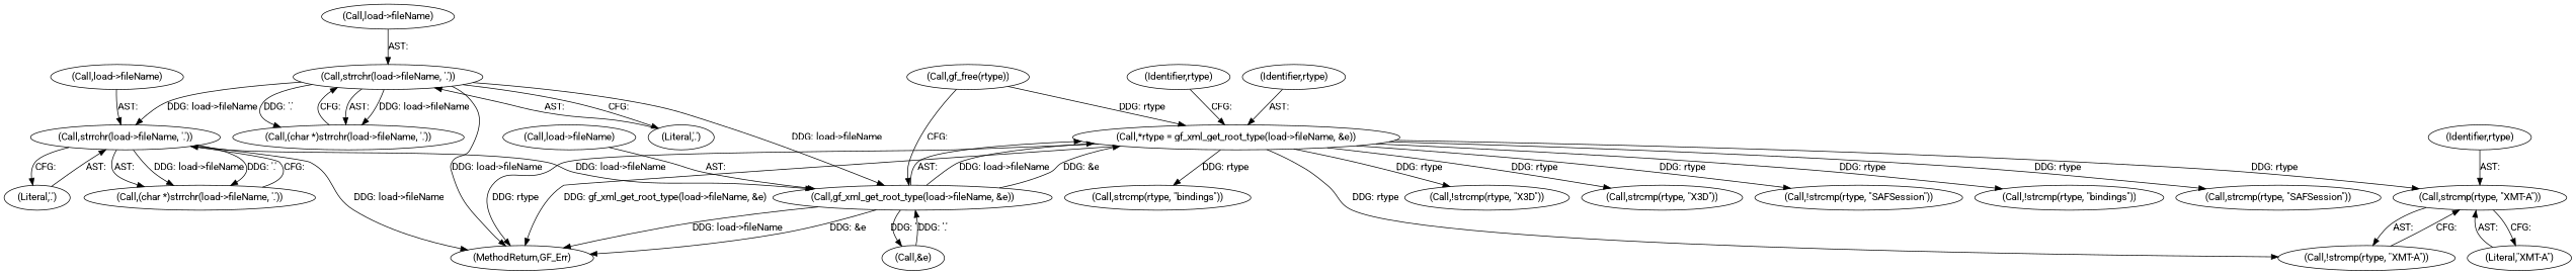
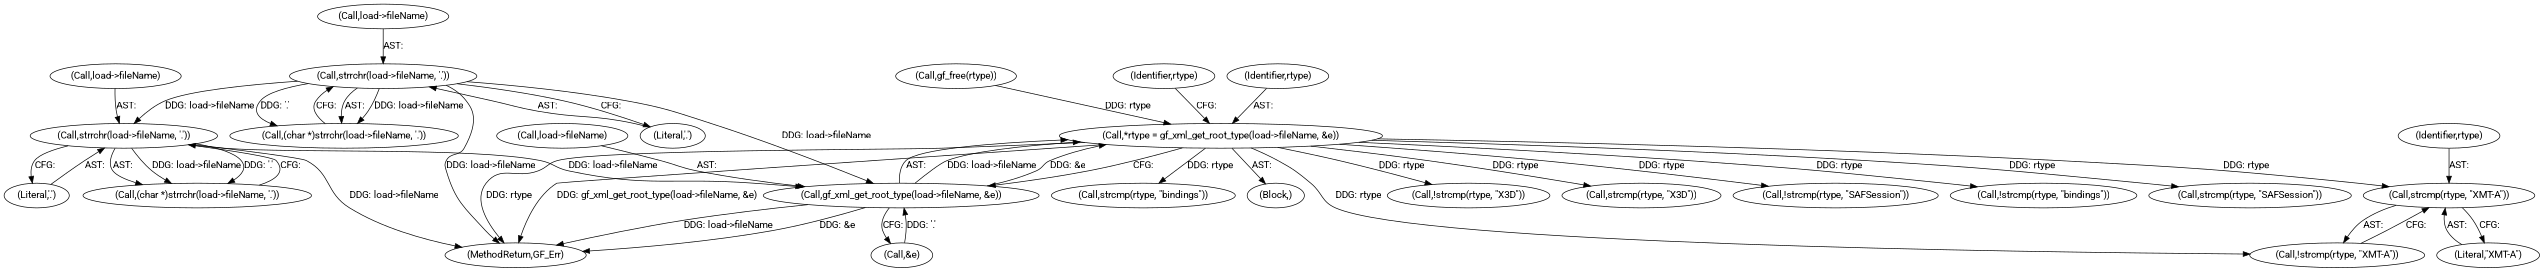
  digraph {
    fontname=Roboto
    node [fontname=Roboto]
    edge [fontname=Roboto]
    n1 [label="(Call,strcmp(rtype, \"XMT-A\"))"]
    n2 [label="(Call,!strcmp(rtype, \"XMT-A\"))"]
    n3 [label="(Literal,\"XMT-A\")"]
    n4 [label="(Call,*rtype = gf_xml_get_root_type(load->fileName, &e))"]
    n5 [label="(Call,gf_xml_get_root_type(load->fileName, &e))"]
    n6 [label="(Call,!strcmp(rtype, \"bindings\"))"]
    n7 [label="(Call,strcmp(rtype, \"SAFSession\"))"]
    n8 [label="(Call,strcmp(rtype, \"bindings\"))"]
    n9 [label="(Call,!strcmp(rtype, \"X3D\"))"]
    n10 [label="(MethodReturn,GF_Err)"]
    n11 [label="(Call,strcmp(rtype, \"X3D\"))"]
+   n12 [label="(Block,)"]
    n13 [label="(Call,!strcmp(rtype, \"SAFSession\"))"]
    n14 [label="(Call,&e)"]
    n15 [label="(Call,gf_free(rtype))"]
    n16 [label="(Call,strrchr(load->fileName, '.'))"]
    n17 [label="(Call,strrchr(load->fileName, '.'))"]
    n18 [label="(Literal,'.')"]
    n19 [label="(Call,(char *)strrchr(load->fileName, '.'))"]
    n20 [label="(Call,(char *)strrchr(load->fileName, '.'))"]
    n21 [label="(Literal,'.')"]
    n22 [label="(Call,load->fileName)"]
    n23 [label="(Identifier,rtype)"]
    n24 [label="(Call,load->fileName)"]
    n25 [label="(Call,load->fileName)"]
    n26 [label="(Identifier,rtype)"]
    n27 [label="(Identifier,rtype)"]
    n1 -> n2 [label="AST: "]
    n1 -> n3 [label="CFG: "]
    n2 -> n1 [label="CFG: "]
    n3 -> n1 [label="AST: "]
    n4 -> n1 [label="DDG: rtype"]
    n4 -> n2 [label="DDG: rtype"]
-   n15 -> n5 [label="CFG: "]
+   n4 -> n5 [label="CFG: "]
    n4 -> n6 [label="DDG: rtype"]
    n4 -> n7 [label="DDG: rtype"]
    n4 -> n8 [label="DDG: rtype"]
    n4 -> n9 [label="DDG: rtype"]
    n4 -> n10 [label="DDG: gf_xml_get_root_type(load->fileName, &e)"]
    n4 -> n10 [label="DDG: rtype"]
    n4 -> n11 [label="DDG: rtype"]
+   n4 -> n12 [label="AST: "]
    n4 -> n13 [label="DDG: rtype"]
    n5 -> n4 [label="AST: "]
    n5 -> n4 [label="DDG: load->fileName"]
    n5 -> n4 [label="DDG: &e"]
    n5 -> n10 [label="DDG: load->fileName"]
    n5 -> n10 [label="DDG: &e"]
-   n5 -> n14 [label="DDG: '.'"]
+   n5 -> n14 [label="CFG: "]
    n14 -> n5 [label="DDG: '.'"]
    n15 -> n4 [label="DDG: rtype"]
    n16 -> n5 [label="DDG: load->fileName"]
    n16 -> n10 [label="DDG: load->fileName"]
    n16 -> n17 [label="DDG: load->fileName"]
    n16 -> n18 [label="CFG: "]
    n16 -> n19 [label="AST: "]
    n16 -> n19 [label="DDG: load->fileName"]
    n16 -> n19 [label="DDG: '.'"]
    n17 -> n5 [label="DDG: load->fileName"]
    n17 -> n10 [label="DDG: load->fileName"]
    n17 -> n20 [label="AST: "]
    n17 -> n20 [label="DDG: load->fileName"]
    n17 -> n20 [label="DDG: '.'"]
    n17 -> n21 [label="CFG: "]
    n18 -> n16 [label="AST: "]
    n19 -> n16 [label="CFG: "]
    n20 -> n17 [label="CFG: "]
    n21 -> n17 [label="AST: "]
    n22 -> n5 [label="AST: "]
    n23 -> n4 [label="CFG: "]
    n24 -> n16 [label="AST: "]
    n25 -> n17 [label="AST: "]
    n26 -> n1 [label="AST: "]
    n27 -> n4 [label="AST: "]
  }
